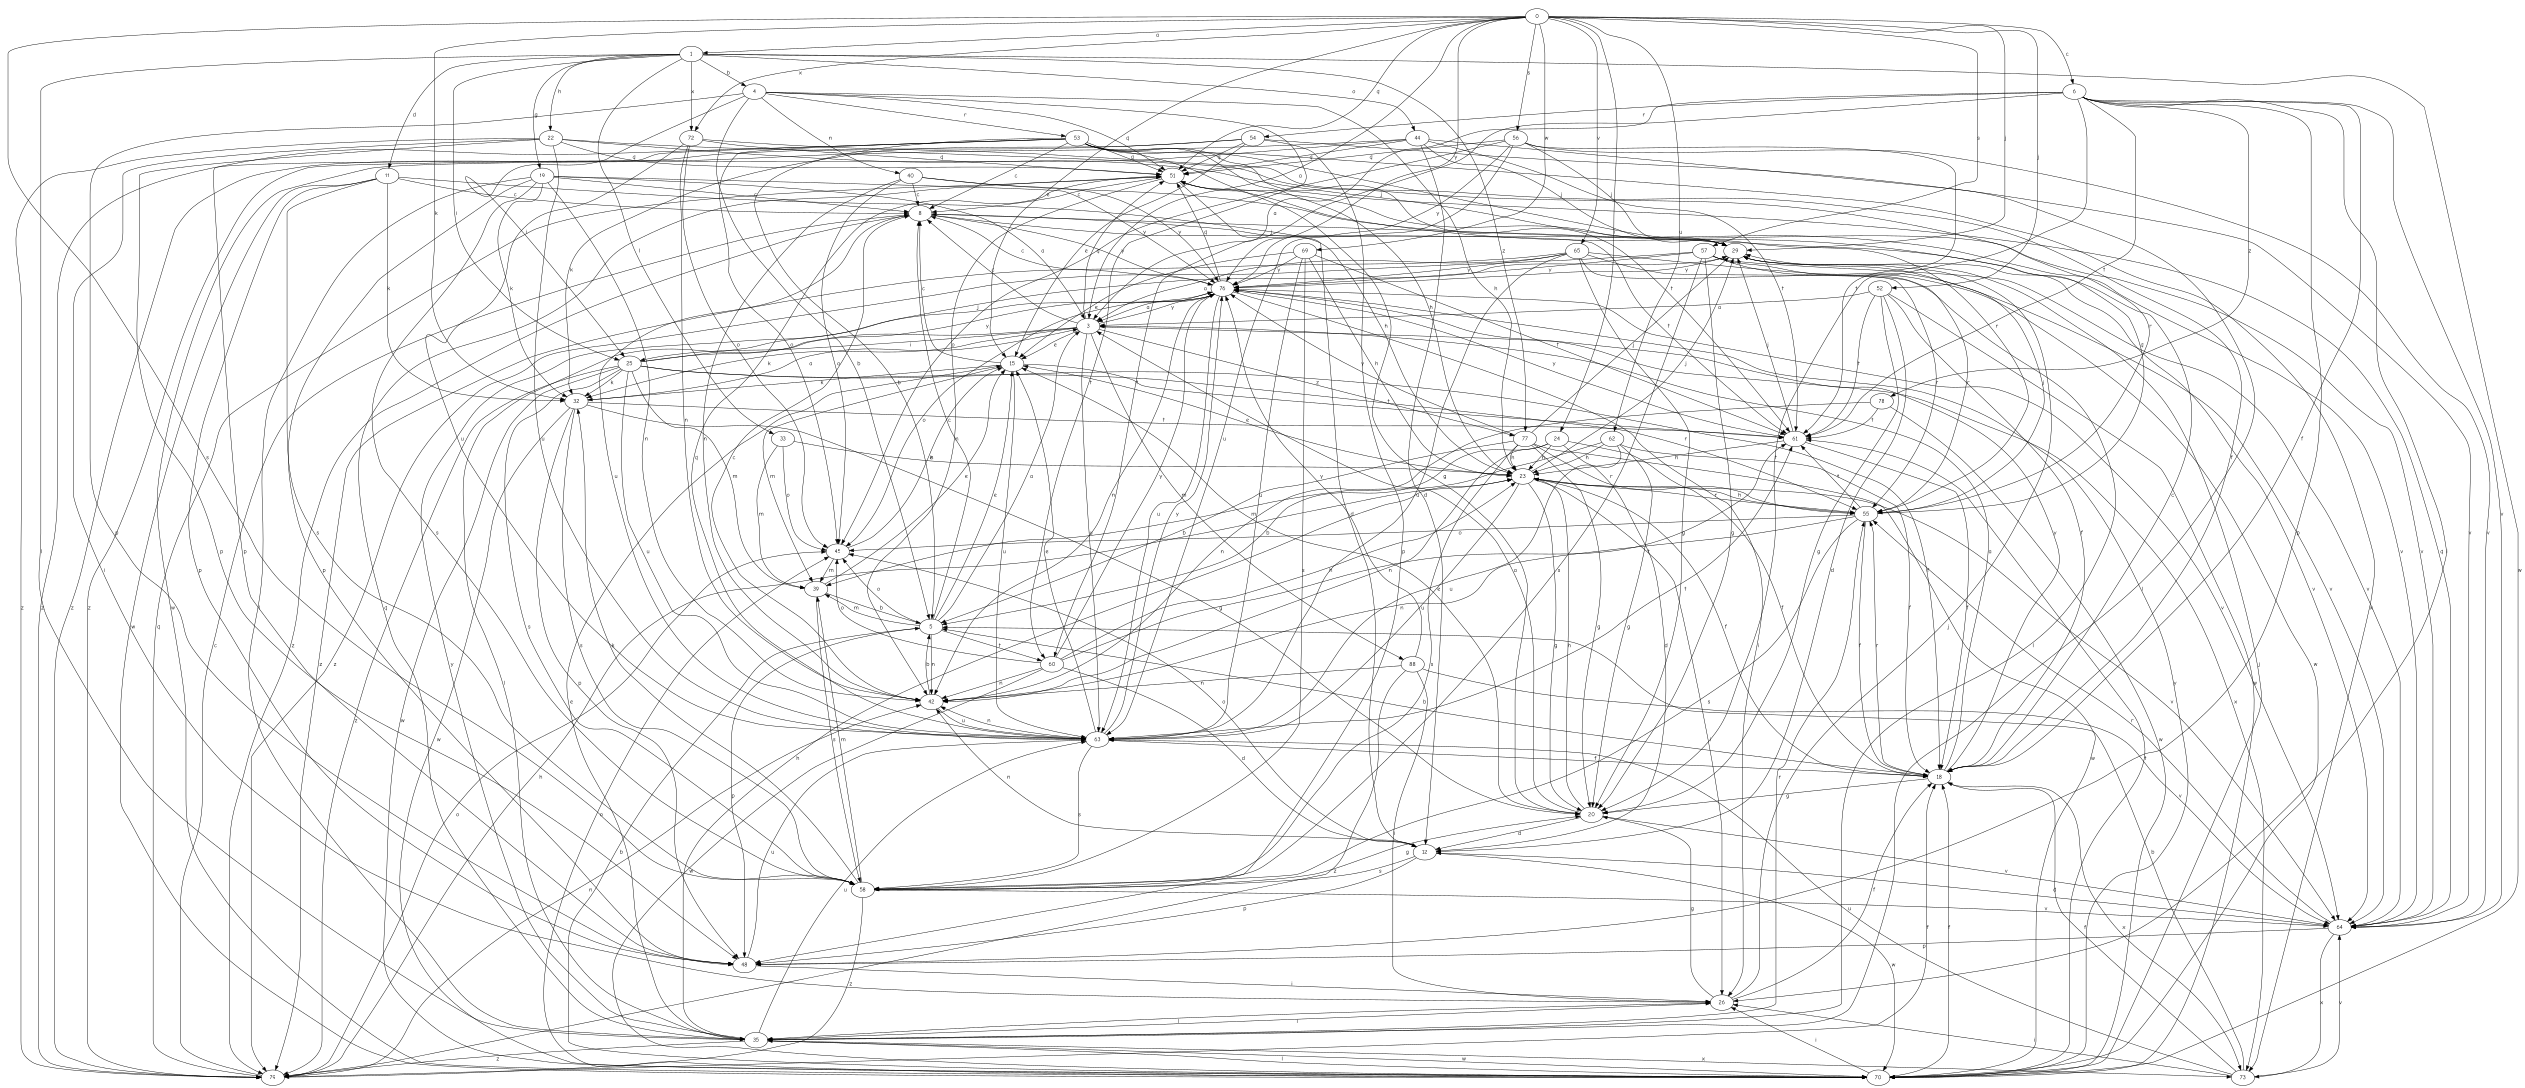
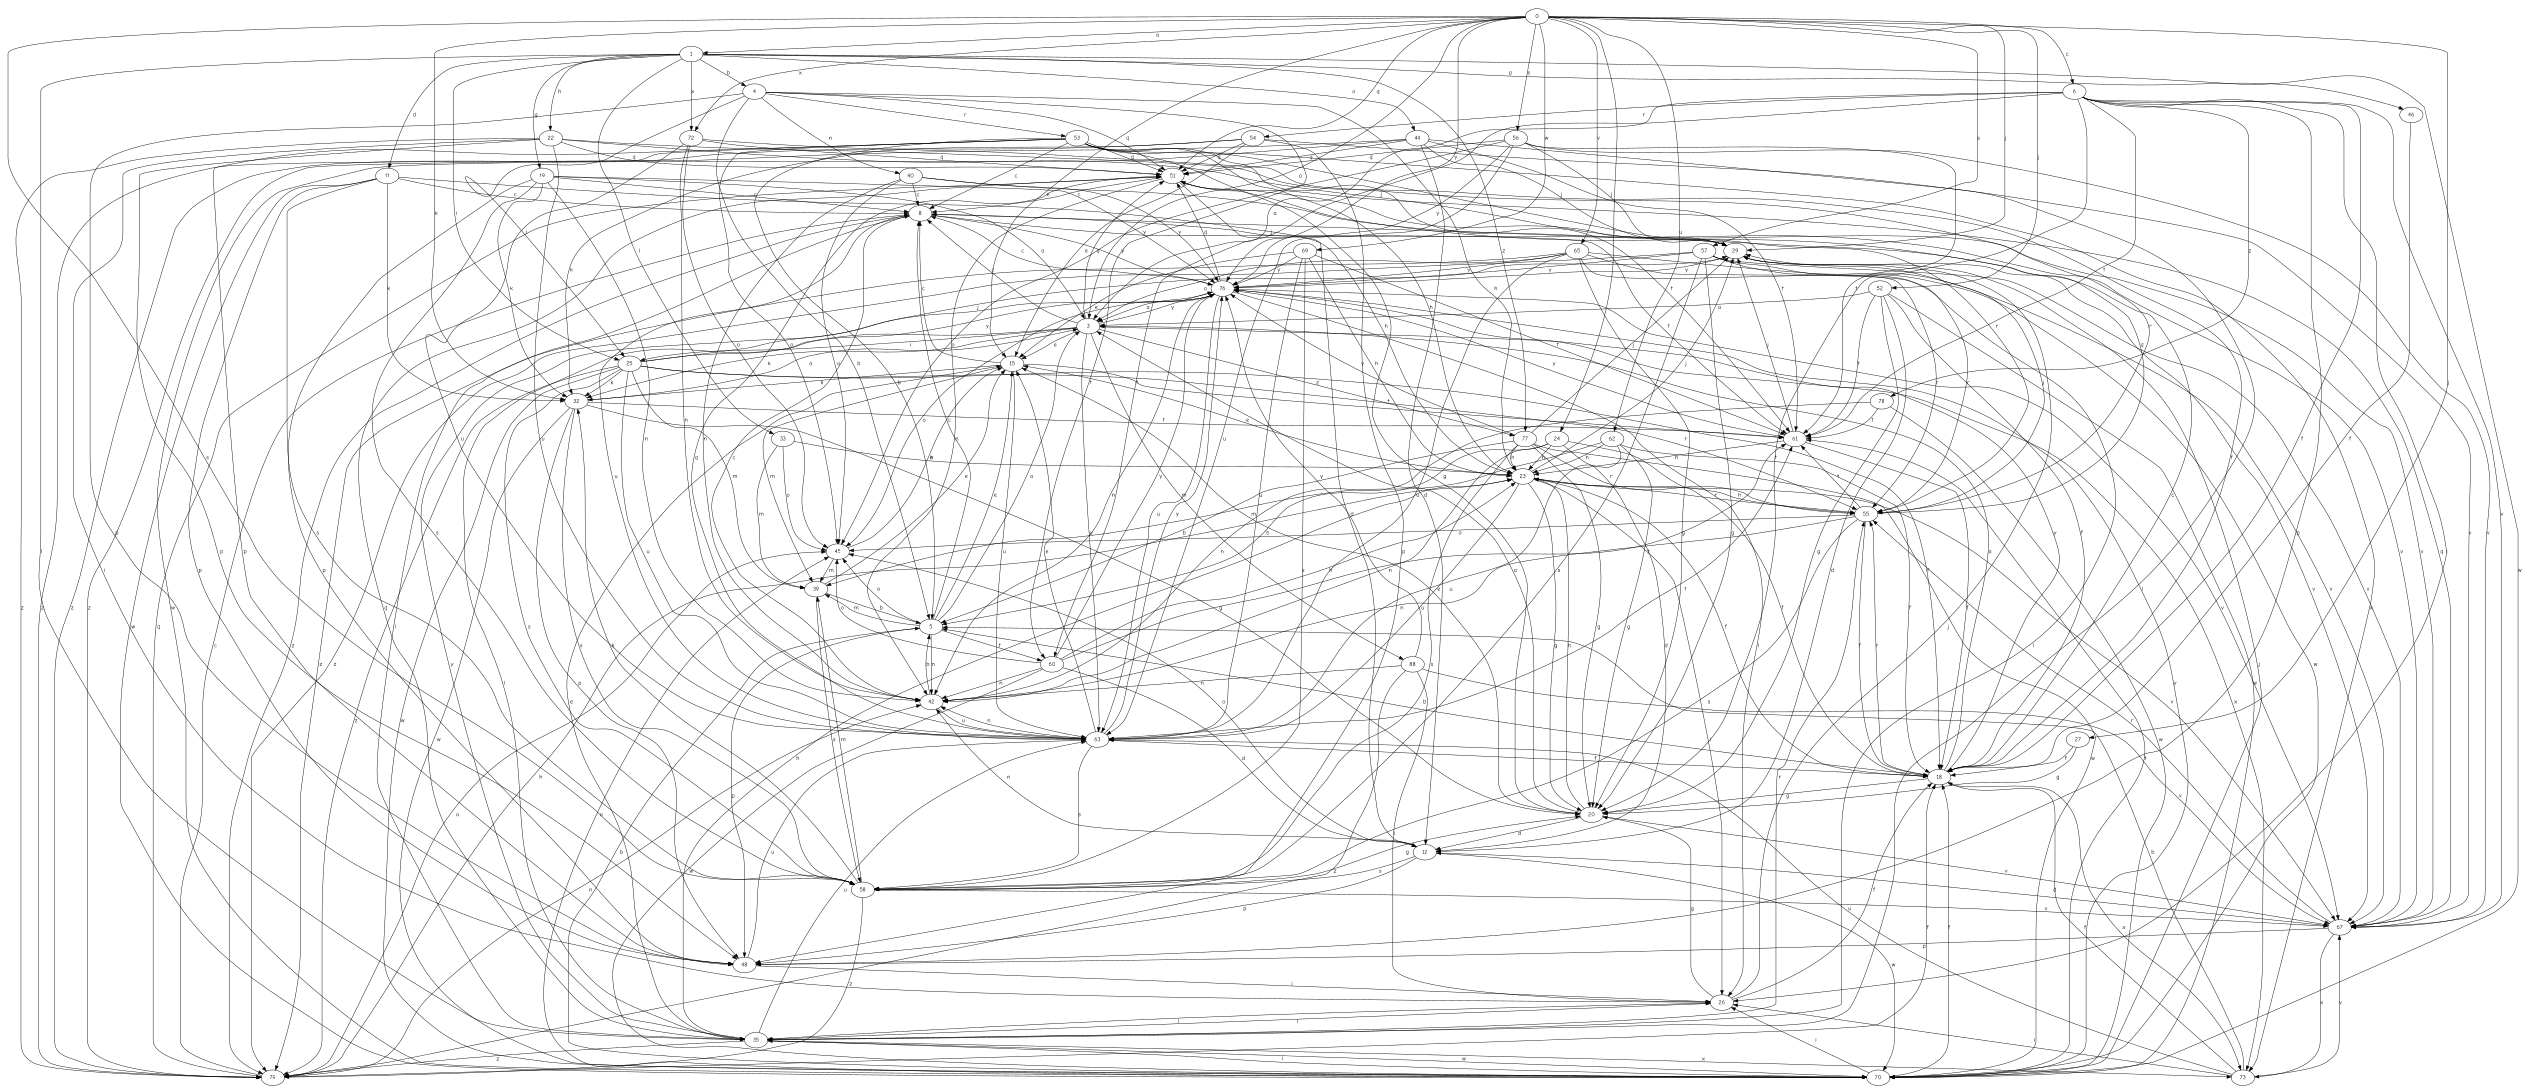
  strict digraph {
    fontname="Comic Neue"
    node [fontname="Comic Neue"]
    edge [fontname="Comic Neue"]
    0
    1
    3
    6
    15
    24
+   27
    29
    32
    51
    52
    56
    57
    58
    62
    65
    69
    72
    76
    4
    11
    19
    22
    25
    33
    35
    44
+   46
    70
    77
    8
    n32 [label=88]
    63
    73
    48
    60
    18
    20
    26
    54
    61
-   67 [label=64]
+   67
    78
    39
    5
    23
    42
    12
    45
    79
    55
    40
    53
    0 -> 1 [label=a]
    0 -> 3 [label=a]
    0 -> 6 [label=c]
    0 -> 15 [label=e]
    0 -> 24 [label=i]
+   0 -> 27 [label=j]
    0 -> 29 [label=j]
    0 -> 32 [label=k]
    0 -> 51 [label=q]
    0 -> 52 [label=j]
    0 -> 56 [label=s]
    0 -> 57 [label=s]
    0 -> 58 [label=s]
    0 -> 62 [label=u]
    0 -> 65 [label=v]
    0 -> 69 [label=w]
    0 -> 72 [label=x]
    0 -> 76 [label=y]
    1 -> 72 [label=x]
    1 -> 4 [label=b]
    1 -> 11 [label=d]
    1 -> 19 [label=g]
    1 -> 22 [label=h]
    1 -> 25 [label=i]
    1 -> 33 [label=l]
    1 -> 35 [label=l]
    1 -> 44 [label=o]
+   1 -> 46 [label=p]
    1 -> 70 [label=w]
    1 -> 77 [label=z]
    3 -> 15 [label=e]
    3 -> 32 [label=k]
    3 -> 51 [label=q]
    3 -> 76 [label=y]
    3 -> 25 [label=i]
    3 -> 35 [label=l]
    3 -> 77 [label=z]
    3 -> 8 [label=c]
    3 -> n32 [label=m]
    3 -> 63 [label=u]
    3 -> 73 [label=x]
    6 -> 3 [label=a]
    6 -> 48 [label=p]
    6 -> 60 [label=t]
    6 -> 18 [label=f]
    6 -> 20 [label=t]
    6 -> 26 [label=i]
    6 -> 54 [label=r]
    6 -> 61 [label=t]
    6 -> 67 [label=v]
    6 -> 78 [label=z]
    15 -> 32 [label=k]
    15 -> 8 [label=c]
    15 -> 63 [label=u]
    15 -> 61 [label=t]
    15 -> 39 [label=m]
    24 -> 18 [label=f]
    24 -> 5 [label=b]
    24 -> 23 [label=h]
    24 -> 42 [label=n]
    24 -> 12 [label=d]
+   27 -> 18 [label=f]
+   27 -> 20 [label=g]
    29 -> 76 [label=y]
    29 -> 67 [label=v]
    32 -> 3 [label=a]
    32 -> 58 [label=s]
    32 -> 70 [label=w]
    32 -> 48 [label=p]
    32 -> 20 [label=g]
    32 -> 61 [label=t]
    51 -> 8 [label=c]
    51 -> 67 [label=v]
    51 -> 42 [label=n]
    51 -> 12 [label=d]
    52 -> 3 [label=a]
    52 -> 70 [label=w]
    52 -> 18 [label=f]
    52 -> 20 [label=g]
    52 -> 61 [label=t]
    52 -> 12 [label=d]
    56 -> 29 [label=j]
    56 -> 51 [label=q]
    56 -> 76 [label=y]
    56 -> 63 [label=u]
    56 -> 61 [label=t]
    56 -> 67 [label=v]
    56 -> 45 [label=o]
    57 -> 58 [label=s]
    57 -> 76 [label=y]
    57 -> 70 [label=w]
    57 -> 20 [label=g]
    57 -> 67 [label=v]
    57 -> 79 [label=z]
    57 -> 55 [label=r]
    58 -> 32 [label=k]
    58 -> 20 [label=g]
    58 -> 67 [label=v]
    58 -> 39 [label=m]
    58 -> 79 [label=z]
    62 -> 63 [label=u]
    62 -> 18 [label=f]
    62 -> 20 [label=g]
    62 -> 39 [label=m]
    62 -> 23 [label=h]
    65 -> 3 [label=a]
    65 -> 76 [label=y]
    65 -> 35 [label=l]
    65 -> 63 [label=u]
    65 -> 20 [label=g]
    65 -> 67 [label=v]
    65 -> 79 [label=z]
    65 -> 55 [label=r]
    69 -> 15 [label=e]
    69 -> 58 [label=s]
    69 -> 76 [label=y]
    69 -> 63 [label=u]
    69 -> 61 [label=t]
    69 -> 23 [label=h]
    72 -> 51 [label=q]
    72 -> 63 [label=u]
    72 -> 18 [label=f]
    72 -> 42 [label=n]
    72 -> 45 [label=o]
    76 -> 3 [label=a]
    76 -> 51 [label=q]
    76 -> 8 [label=c]
    76 -> 63 [label=u]
    76 -> 26 [label=i]
    76 -> 67 [label=v]
    76 -> 42 [label=n]
    76 -> 45 [label=o]
    4 -> 51 [label=q]
    4 -> 25 [label=i]
    4 -> 48 [label=p]
    4 -> 60 [label=t]
    4 -> 5 [label=b]
    4 -> 23 [label=h]
    4 -> 40 [label=n]
    4 -> 53 [label=r]
    11 -> 32 [label=k]
    11 -> 58 [label=s]
    11 -> 70 [label=w]
    11 -> 8 [label=c]
    11 -> 48 [label=p]
    11 -> 23 [label=h]
    19 -> 3 [label=a]
    19 -> 32 [label=k]
    19 -> 58 [label=s]
    19 -> 76 [label=y]
-   19 -> 35 [label=l]
+   8 -> 35 [label=l]
    19 -> 8 [label=c]
    19 -> 48 [label=p]
    19 -> 42 [label=n]
    22 -> 29 [label=j]
    22 -> 51 [label=q]
    22 -> 63 [label=u]
    22 -> 48 [label=p]
    22 -> 26 [label=i]
    22 -> 79 [label=z]
    22 -> 55 [label=r]
    25 -> 29 [label=j]
    25 -> 32 [label=k]
    25 -> 58 [label=s]
    25 -> 76 [label=y]
    25 -> 70 [label=w]
    25 -> 63 [label=u]
    25 -> 18 [label=f]
    25 -> 39 [label=m]
    25 -> 79 [label=z]
    25 -> 55 [label=r]
    33 -> 39 [label=m]
    33 -> 23 [label=h]
    33 -> 45 [label=o]
    35 -> 15 [label=e]
    35 -> 51 [label=q]
    35 -> 76 [label=y]
    35 -> 70 [label=w]
    35 -> 63 [label=u]
    35 -> 73 [label=x]
    35 -> 26 [label=i]
    35 -> 23 [label=h]
    35 -> 79 [label=z]
    35 -> 55 [label=r]
    44 -> 29 [label=j]
    44 -> 51 [label=q]
    44 -> 35 [label=l]
    44 -> 70 [label=w]
    44 -> 61 [label=t]
    44 -> 12 [label=d]
    44 -> 79 [label=z]
+   46 -> 18 [label=f]
    70 -> 29 [label=j]
    70 -> 76 [label=y]
    70 -> 35 [label=l]
    70 -> 18 [label=f]
    70 -> 26 [label=i]
    70 -> 61 [label=t]
    70 -> 5 [label=b]
    70 -> 45 [label=o]
    77 -> 29 [label=j]
    77 -> 58 [label=s]
    77 -> 76 [label=y]
    77 -> 70 [label=w]
    77 -> 20 [label=g]
    77 -> 5 [label=b]
    77 -> 23 [label=h]
    77 -> 55 [label=r]
    8 -> 29 [label=j]
    8 -> 76 [label=y]
    8 -> 63 [label=u]
    8 -> 61 [label=t]
    8 -> 79 [label=z]
    n32 -> 76 [label=y]
    n32 -> 26 [label=i]
    n32 -> 67 [label=v]
    n32 -> 42 [label=n]
    n32 -> 79 [label=z]
    63 -> 15 [label=e]
    63 -> 51 [label=q]
    63 -> 58 [label=s]
    63 -> 76 [label=y]
    63 -> 18 [label=f]
    63 -> 61 [label=t]
    63 -> 42 [label=n]
    73 -> 63 [label=u]
    73 -> 18 [label=f]
    73 -> 26 [label=i]
    73 -> 67 [label=v]
    73 -> 5 [label=b]
    48 -> 63 [label=u]
    48 -> 26 [label=i]
    60 -> 76 [label=y]
    60 -> 70 [label=w]
    60 -> 61 [label=t]
    60 -> 23 [label=h]
    60 -> 42 [label=n]
    60 -> 12 [label=d]
    60 -> 45 [label=o]
    18 -> 3 [label=a]
    18 -> 76 [label=y]
    18 -> 8 [label=c]
    18 -> 73 [label=x]
    18 -> 20 [label=g]
    18 -> 5 [label=b]
    18 -> 55 [label=r]
    20 -> 3 [label=a]
    20 -> 15 [label=e]
    20 -> 67 [label=v]
    20 -> 23 [label=h]
    20 -> 12 [label=d]
    26 -> 29 [label=j]
    26 -> 35 [label=l]
    26 -> 18 [label=f]
    26 -> 20 [label=g]
    54 -> 15 [label=e]
    54 -> 32 [label=k]
    54 -> 51 [label=q]
    54 -> 48 [label=p]
    54 -> 67 [label=v]
    54 -> 79 [label=z]
    61 -> 29 [label=j]
    61 -> 76 [label=y]
    61 -> 18 [label=f]
    61 -> 23 [label=h]
    67 -> 51 [label=q]
    67 -> 73 [label=x]
    67 -> 48 [label=p]
    67 -> 12 [label=d]
    67 -> 55 [label=r]
    78 -> 70 [label=w]
    78 -> 61 [label=t]
    78 -> 42 [label=n]
    39 -> 15 [label=e]
    39 -> 58 [label=s]
    39 -> 5 [label=b]
    5 -> 3 [label=a]
    5 -> 15 [label=e]
    5 -> 8 [label=c]
    5 -> 48 [label=p]
    5 -> 60 [label=t]
    5 -> 39 [label=m]
    5 -> 42 [label=n]
    5 -> 45 [label=o]
    23 -> 15 [label=e]
    23 -> 29 [label=j]
    23 -> 63 [label=u]
    23 -> 18 [label=f]
    23 -> 20 [label=g]
    23 -> 26 [label=i]
    23 -> 67 [label=v]
    23 -> 55 [label=r]
    42 -> 8 [label=c]
    42 -> 63 [label=u]
    42 -> 5 [label=b]
    12 -> 58 [label=s]
    12 -> 70 [label=w]
    12 -> 48 [label=p]
    12 -> 42 [label=n]
    12 -> 45 [label=o]
    45 -> 15 [label=e]
    45 -> 39 [label=m]
    79 -> 51 [label=q]
    79 -> 8 [label=c]
    79 -> 18 [label=f]
    79 -> 23 [label=h]
    79 -> 42 [label=n]
    79 -> 45 [label=o]
    55 -> 29 [label=j]
    55 -> 51 [label=q]
    55 -> 58 [label=s]
    55 -> 18 [label=f]
    55 -> 61 [label=t]
    55 -> 23 [label=h]
    55 -> 42 [label=n]
    55 -> 45 [label=o]
    40 -> 76 [label=y]
    40 -> 8 [label=c]
    40 -> 67 [label=v]
    40 -> 42 [label=n]
    40 -> 45 [label=o]
    53 -> 51 [label=q]
    53 -> 8 [label=c]
    53 -> 73 [label=x]
    53 -> 48 [label=p]
    53 -> 20 [label=g]
    53 -> 61 [label=t]
    53 -> 5 [label=b]
    53 -> 23 [label=h]
    53 -> 45 [label=o]
    53 -> 79 [label=z]
    53 -> 55 [label=r]
  }
